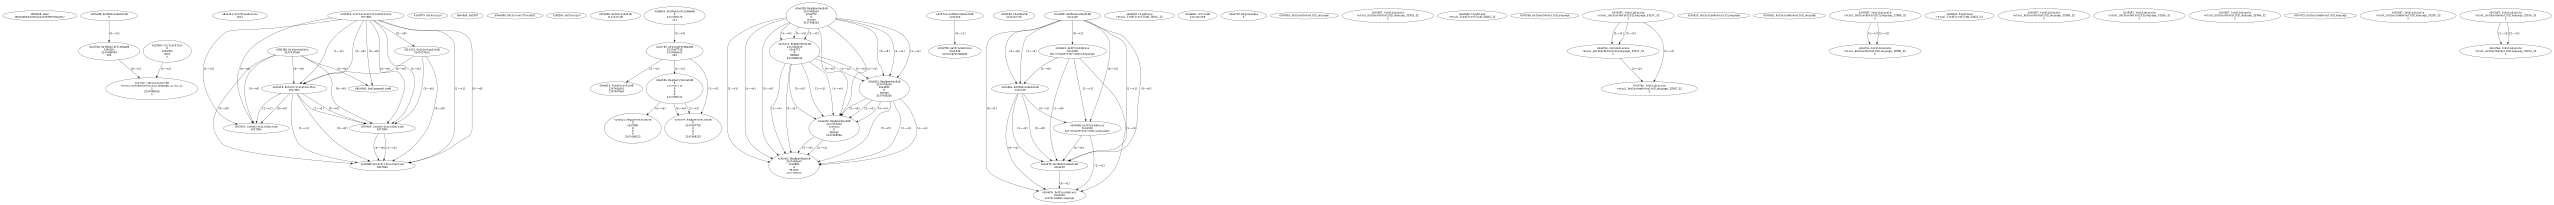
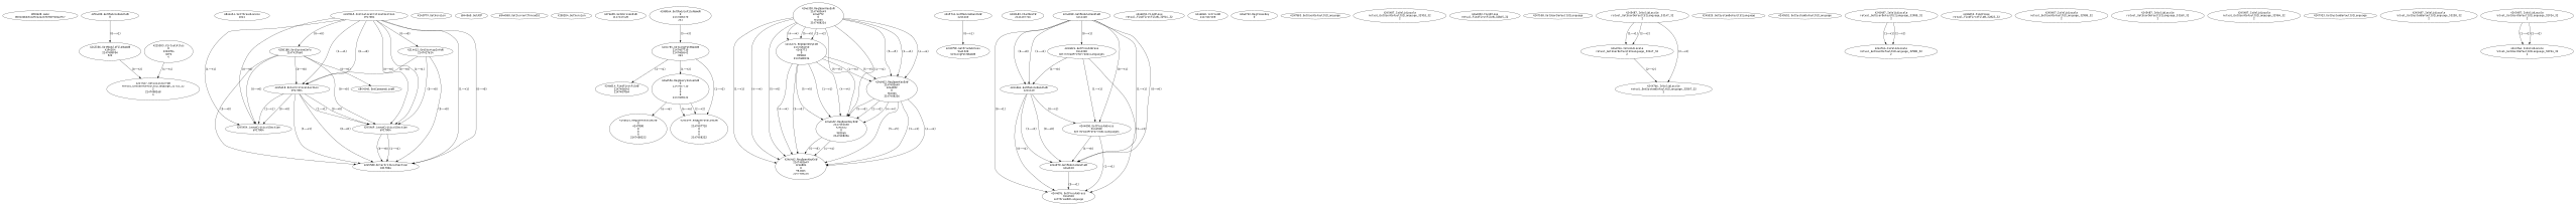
  digraph {
    fontname="JetBrains Mono"
    node [fontname="JetBrains Mono"]
    edge [fontname="JetBrains Mono"]
    n1 [label="6850628.main\n000cddb6834a9ea3a36fbf0e940aa9c7"]
    n2 [label="4254480.GetModuleHandleW\n0"]
    n3 [label="4243306.GetModuleFileNameW\n4194304\n2147408904\n522"]
    n4 [label="4247567.GetLocaleInfoW\nretval_GetUserDefaultUILanguage_33753_32\n3\n2147408268\n4"]
    n5 [label="6844434.SetThreadLocale\n1024"]
    n6 [label="4243965.InitializeCriticalSection\n6917004"]
    n7 [label="4250188.GetSystemInfo\n2147417660"]
    n8 [label="4214413.GetStartupInfoW\n2147417624"]
    n9 [label="4245418.EnterCriticalSection\n6917004"]
    n10 [label="4245454.LeaveCriticalSection\n6917004"]
    n11 [label="4245469.LeaveCriticalSection\n6917004"]
    n12 [label="4245580.EnterCriticalSection\n6917004"]
    n13 [label="6844540.GetCommandLineW\n"]
    n14 [label="4243979.GetVersion\n"]
    n15 [label="6844560.GetACP\n"]
    n16 [label="6844580.GetCurrentThreadId\n"]
    n17 [label="4250204.GetVersion\n"]
    n18 [label="4276690.GetVersionExW\n2147417420"]
    n19 [label="4248064.GetModuleFileNameW\n0\n2147408370\n261"]
    n20 [label="4245785.GetLongPathNameW\n2147407710\n2147406542\n261"]
    n21 [label="4246014.FindFirstFileW\n2147406542\n2147407064"]
    n22 [label="4246556.RegQueryValueExW\n0\n2147407710\n0\n0\n0\n2147408232"]
    n23 [label="4246599.RegQueryValueExW\n0\n2147407710\n0\n0\n0\n2147408232"]
    n24 [label="4215383.VirtualAlloc\n0\n1310704\n4096\n4"]
    n25 [label="4246338.RegOpenKeyExW\n2147483649\n4246772\n0\n983065\n2147408236"]
    n26 [label="4246372.RegOpenKeyExW\n2147483650\n4246772\n0\n983065\n2147408236"]
    n27 [label="4246402.RegOpenKeyExW\n2147483649\n4246832\n0\n983065\n2147408236"]
    n28 [label="4246432.RegOpenKeyExW\n2147483650\n4246832\n0\n983065\n2147408236"]
    n29 [label="4246462.RegOpenKeyExW\n2147483649\n4246884\n0\n983065\n2147408236"]
    n30 [label="4245741.GetModuleHandleW\n4246160"]
    n31 [label="4245758.GetProcAddress\n9441320\nGetLongPathNameW"]
    n32 [label="4246635.RegQueryValueExW\n0\n4247000\n0\n0\n0\n2147408232"]
    n33 [label="4245683.CharNextW\n2141407716"]
    n34 [label="4244018.GetModuleHandleW\n4244120"]
    n35 [label="4244024.GetProcAddress\n9441320\nGetThreadPreferredUILanguages"]
    n36 [label="4244064.GetModuleHandleW\n4244120"]
    n37 [label="4244050.GetProcAddress\n9441320\nSetThreadPreferredUILanguages"]
    n38 [label="4244070.GetModuleHandleW\n4244120"]
    n39 [label="4244076.GetProcAddress\n9441320\nGetThreadUILanguage"]
    n40 [label="4246032.FindClose\nretval_FindFirstFileW_32944_32"]
    n41 [label="4246040.lstrlenW\n2147407108"]
    n42 [label="4246722.RegCloseKey\n0"]
    n43 [label="4247883.GetUserDefaultUILanguage\n"]
    n44 [label="4245487.IsValidLocale\nretval_GetUserDefaultUILanguage_32910_32\n2"]
    n45 [label="4246032.FindClose\nretval_FindFirstFileW_32865_32"]
    n46 [label="4247558.GetUserDefaultUILanguage\n"]
    n47 [label="4245487.IsValidLocale\nretval_GetUserDefaultUILanguage_33147_32\n2"]
    n48 [label="4244766.IsValidLocale\nretval_GetUserDefaultUILanguage_33147_32\n2"]
    n49 [label="4244766.IsValidLocale\nretval_GetSystemDefaultUILanguage_33587_32\n2"]
    n50 [label="4245525.GetSystemDefaultUILanguage\n"]
    n51 [label="4245552.GetSystemDefaultUILanguage\n"]
    n52 [label="4245487.IsValidLocale\nretval_GetUserDefaultUILanguage_32980_32\n2"]
    n53 [label="4244766.IsValidLocale\nretval_GetUserDefaultUILanguage_32980_32\n2"]
    n54 [label="4246032.FindClose\nretval_FindFirstFileW_32823_32"]
    n55 [label="4245487.IsValidLocale\nretval_GetUserDefaultUILanguage_32908_32\n2"]
    n56 [label="4245487.IsValidLocale\nretval_GetUserDefaultUILanguage_33269_32\n2"]
    n57 [label="4245487.IsValidLocale\nretval_GetUserDefaultUILanguage_32984_32\n2"]
    n58 [label="4247923.GetSystemDefaultUILanguage\n"]
    n59 [label="4245487.IsValidLocale\nretval_GetSystemDefaultUILanguage_33230_32\n2"]
    n60 [label="4245487.IsValidLocale\nretval_GetUserDefaultUILanguage_32924_32\n2"]
    n61 [label="4244766.IsValidLocale\nretval_GetUserDefaultUILanguage_32924_32\n2"]
    n2 -> n3 [label="(0-->1)"]
    n3 -> n4 [label="(0-->2)"]
-   n6 -> n13 [label="(0-->0)"]
+   n6 -> n7 [label="(0-->0)"]
    n6 -> n8 [label="(0-->0)"]
    n6 -> n9 [label="(1-->1)"]
    n6 -> n9 [label="(0-->0)"]
    n6 -> n10 [label="(1-->1)"]
    n6 -> n10 [label="(0-->0)"]
    n6 -> n11 [label="(1-->1)"]
    n6 -> n11 [label="(0-->0)"]
    n6 -> n12 [label="(1-->1)"]
    n6 -> n12 [label="(0-->0)"]
    n7 -> n9 [label="(0-->0)"]
    n7 -> n10 [label="(0-->0)"]
    n7 -> n11 [label="(0-->0)"]
    n7 -> n12 [label="(0-->0)"]
    n7 -> n13 [label="(0-->0)"]
    n8 -> n9 [label="(0-->0)"]
    n8 -> n11 [label="(0-->0)"]
    n8 -> n12 [label="(0-->0)"]
    n9 -> n10 [label="(1-->1)"]
    n9 -> n10 [label="(0-->0)"]
    n9 -> n11 [label="(1-->1)"]
    n9 -> n11 [label="(0-->0)"]
    n9 -> n12 [label="(1-->1)"]
    n9 -> n12 [label="(0-->0)"]
    n11 -> n12 [label="(1-->1)"]
    n11 -> n12 [label="(0-->0)"]
    n19 -> n20 [label="(3-->3)"]
    n20 -> n21 [label="(2-->1)"]
    n20 -> n22 [label="(1-->2)"]
    n20 -> n23 [label="(1-->2)"]
    n22 -> n23 [label="(2-->2)"]
    n22 -> n23 [label="(6-->6)"]
    n22 -> n32 [label="(6-->6)"]
    n24 -> n4 [label="(4-->4)"]
    n25 -> n26 [label="(2-->2)"]
    n25 -> n26 [label="(4-->4)"]
    n25 -> n26 [label="(5-->5)"]
    n25 -> n27 [label="(1-->1)"]
    n25 -> n27 [label="(4-->4)"]
    n25 -> n27 [label="(5-->5)"]
    n25 -> n28 [label="(4-->4)"]
    n25 -> n28 [label="(5-->5)"]
    n25 -> n29 [label="(1-->1)"]
    n25 -> n29 [label="(4-->4)"]
    n25 -> n29 [label="(5-->5)"]
    n26 -> n27 [label="(4-->4)"]
    n26 -> n27 [label="(5-->5)"]
    n26 -> n28 [label="(1-->1)"]
    n26 -> n28 [label="(4-->4)"]
    n26 -> n28 [label="(5-->5)"]
    n26 -> n29 [label="(4-->4)"]
    n26 -> n29 [label="(5-->5)"]
    n27 -> n28 [label="(2-->2)"]
    n27 -> n28 [label="(4-->4)"]
    n27 -> n28 [label="(5-->5)"]
    n27 -> n29 [label="(1-->1)"]
    n27 -> n29 [label="(4-->4)"]
    n27 -> n29 [label="(5-->5)"]
    n28 -> n29 [label="(4-->4)"]
    n28 -> n29 [label="(5-->5)"]
    n30 -> n31 [label="(0-->1)"]
    n34 -> n35 [label="(0-->1)"]
    n34 -> n36 [label="(1-->1)"]
    n34 -> n36 [label="(0-->0)"]
    n34 -> n37 [label="(0-->1)"]
    n34 -> n38 [label="(1-->1)"]
    n34 -> n38 [label="(0-->0)"]
    n34 -> n39 [label="(0-->1)"]
    n35 -> n36 [label="(1-->0)"]
    n35 -> n37 [label="(1-->1)"]
-   n35 -> n38 [label="(1-->0)"]
    n35 -> n39 [label="(1-->1)"]
    n36 -> n37 [label="(0-->1)"]
    n36 -> n38 [label="(1-->1)"]
    n36 -> n38 [label="(0-->0)"]
    n36 -> n39 [label="(0-->1)"]
    n37 -> n38 [label="(1-->0)"]
    n37 -> n39 [label="(1-->1)"]
    n38 -> n39 [label="(0-->1)"]
    n47 -> n48 [label="(1-->1)"]
    n47 -> n48 [label="(2-->2)"]
    n47 -> n49 [label="(2-->2)"]
    n48 -> n49 [label="(2-->2)"]
    n52 -> n53 [label="(1-->1)"]
    n52 -> n53 [label="(2-->2)"]
    n60 -> n61 [label="(1-->1)"]
    n60 -> n61 [label="(2-->2)"]
  }
